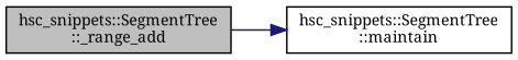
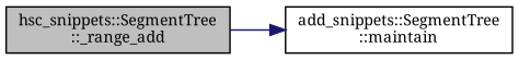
  digraph {
    rankdir=LR
    fontname="Noto Serif"
    node [color=black fontname="Noto Serif" fontsize=10 shape=record style=filled]
    n1 [fillcolor=grey75 fontcolor=black height=0.2 label="hsc_snippets::SegmentTree\l::_range_add" width=0.4]
-   n2 [fillcolor=white height=0.2 label="hsc_snippets::SegmentTree\l::maintain" width=0.4]
+   n2 [fillcolor=white height=0.2 label="add_snippets::SegmentTree\l::maintain" width=0.4]
    n1 -> n2 [color=midnightblue fontname="Noto Serif" fontsize=10 labelfontname=Helvetica labelfontsize=10 style=solid]
  }
